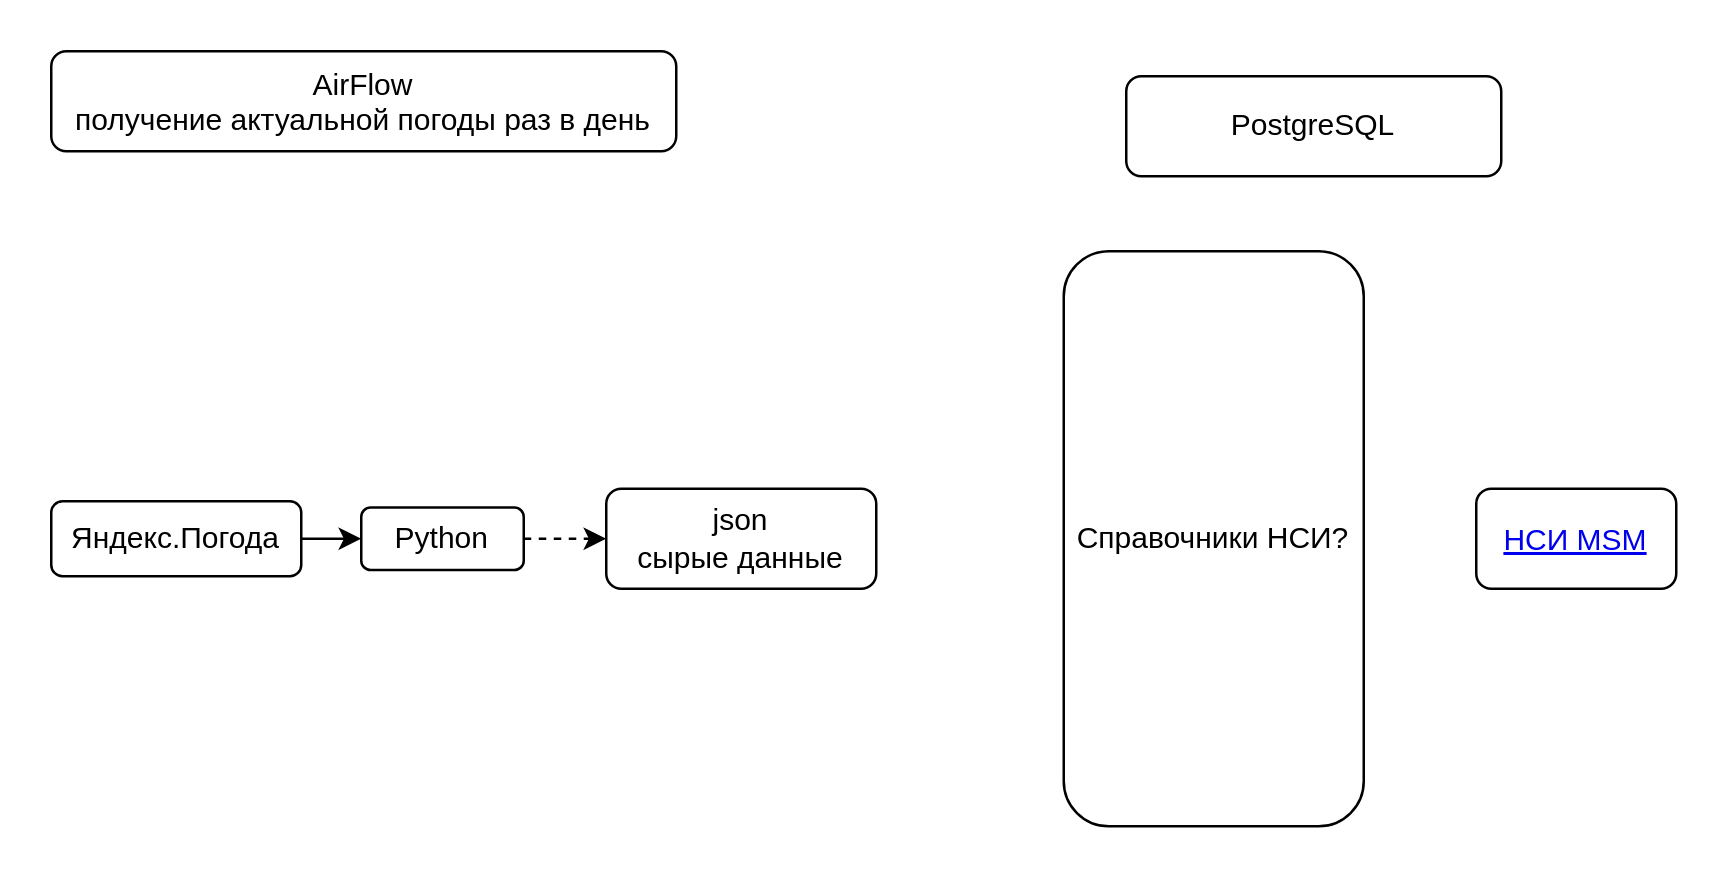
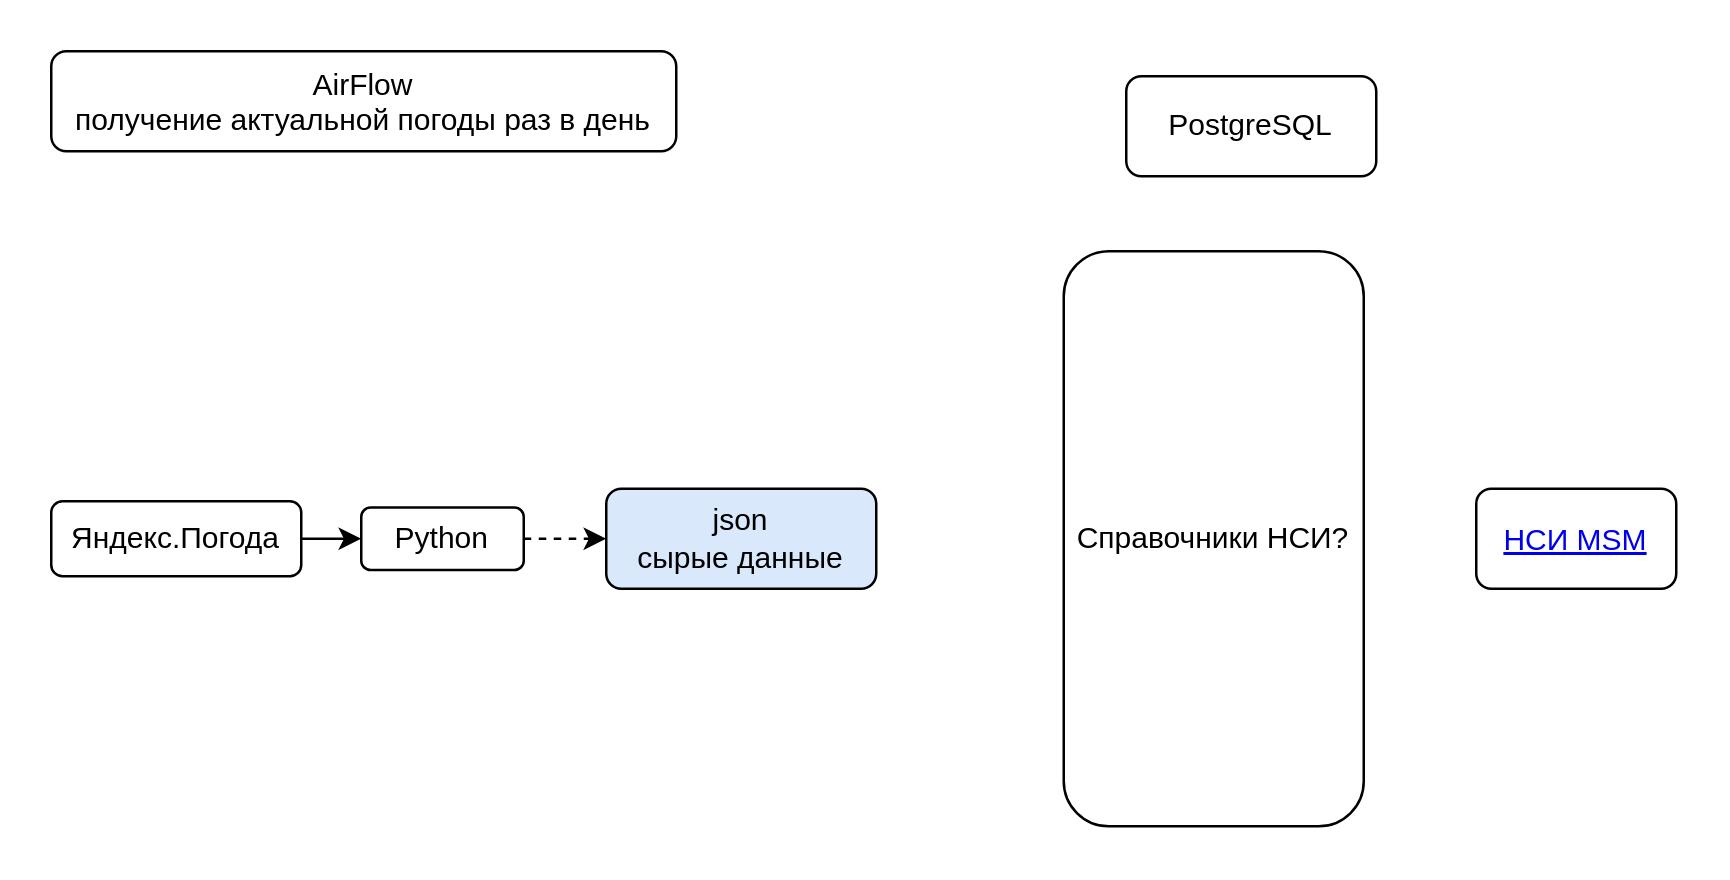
  <mxCell id="0" />
  <mxCell id="1" parent="0" />
  <mxCell id="2" style="edgeStyle=orthogonalEdgeStyle;rounded=0;orthogonalLoop=1;jettySize=auto;html=1;exitX=1;exitY=0.5;exitDx=0;exitDy=0;entryX=0;entryY=0.5;entryDx=0;entryDy=0;" edge="1" parent="1" source="3" target="4"><mxGeometry relative="1" as="geometry" /></mxCell>
  <mxCell id="3" value="Яндекс.Погода" style="rounded=1;whiteSpace=wrap;html=1;fillColor=default;" vertex="1" parent="1"><mxGeometry x="20" y="200" width="100" height="30" as="geometry" /></mxCell>
  <mxCell id="4" value="Python" style="rounded=1;whiteSpace=wrap;html=1;" vertex="1" parent="1"><mxGeometry x="144" y="202.5" width="65" height="25" as="geometry" /></mxCell>
- <mxCell id="5" value="json&lt;div&gt;сырые данные&lt;/div&gt;" style="rounded=1;whiteSpace=wrap;html=1;" vertex="1" parent="1"><mxGeometry x="242" y="195" width="108" height="40" as="geometry" /></mxCell>
+ <mxCell id="5" value="json&lt;div&gt;сырые данные&lt;/div&gt;" style="rounded=1;whiteSpace=wrap;html=1;fillColor=#dae8fc;" vertex="1" parent="1"><mxGeometry x="242" y="195" width="108" height="40" as="geometry" /></mxCell>
  <mxCell id="6" value="AirFlow&lt;div&gt;получение актуальной погоды раз в день&lt;/div&gt;" style="rounded=1;whiteSpace=wrap;html=1;fillColor=default;verticalAlign=top;" vertex="1" parent="1"><mxGeometry x="20" y="20" width="250" height="40" as="geometry" /></mxCell>
  <mxCell id="7" style="edgeStyle=orthogonalEdgeStyle;rounded=0;orthogonalLoop=1;jettySize=auto;html=1;exitX=1;exitY=0.5;exitDx=0;exitDy=0;entryX=0;entryY=0.5;entryDx=0;entryDy=0;dashed=1;" edge="1" parent="1" source="4" target="5"><mxGeometry relative="1" as="geometry" /></mxCell>
- <mxCell id="8" value="PostgreSQL" style="rounded=1;whiteSpace=wrap;html=1;" vertex="1" parent="1"><mxGeometry x="450" y="30" width="150" height="40" as="geometry" /></mxCell>
+ <mxCell id="8" value="PostgreSQL" style="rounded=1;whiteSpace=wrap;html=1;" vertex="1" parent="1"><mxGeometry x="450" y="30" width="100" height="40" as="geometry" /></mxCell>
  <mxCell id="9" value="Справочники НСИ?" style="rounded=1;whiteSpace=wrap;html=1;" vertex="1" parent="1"><mxGeometry x="425" y="100" width="120" height="230" as="geometry" /></mxCell>
  <mxCell id="10" value="НСИ MSM" style="fontColor=#0000EE;fontStyle=4;rounded=1;overflow=hidden;spacing=10;" vertex="1" parent="1"><mxGeometry x="590" y="195" width="80" height="40" as="geometry" /></mxCell>
